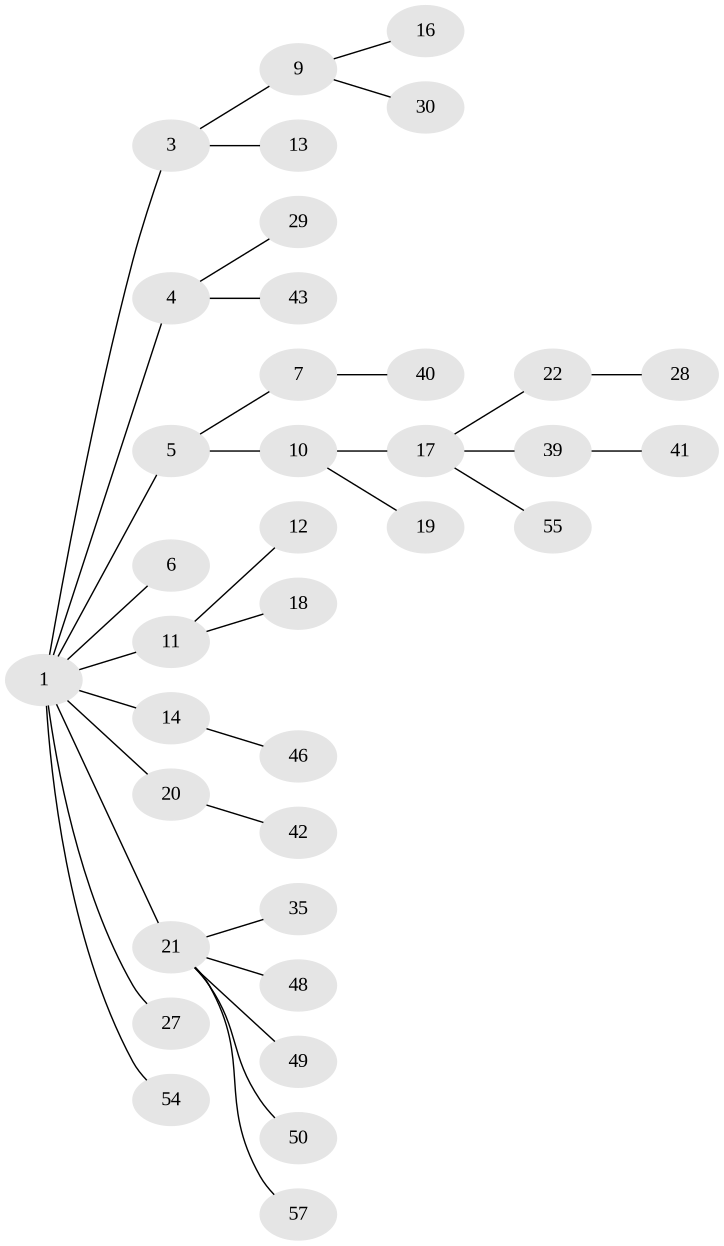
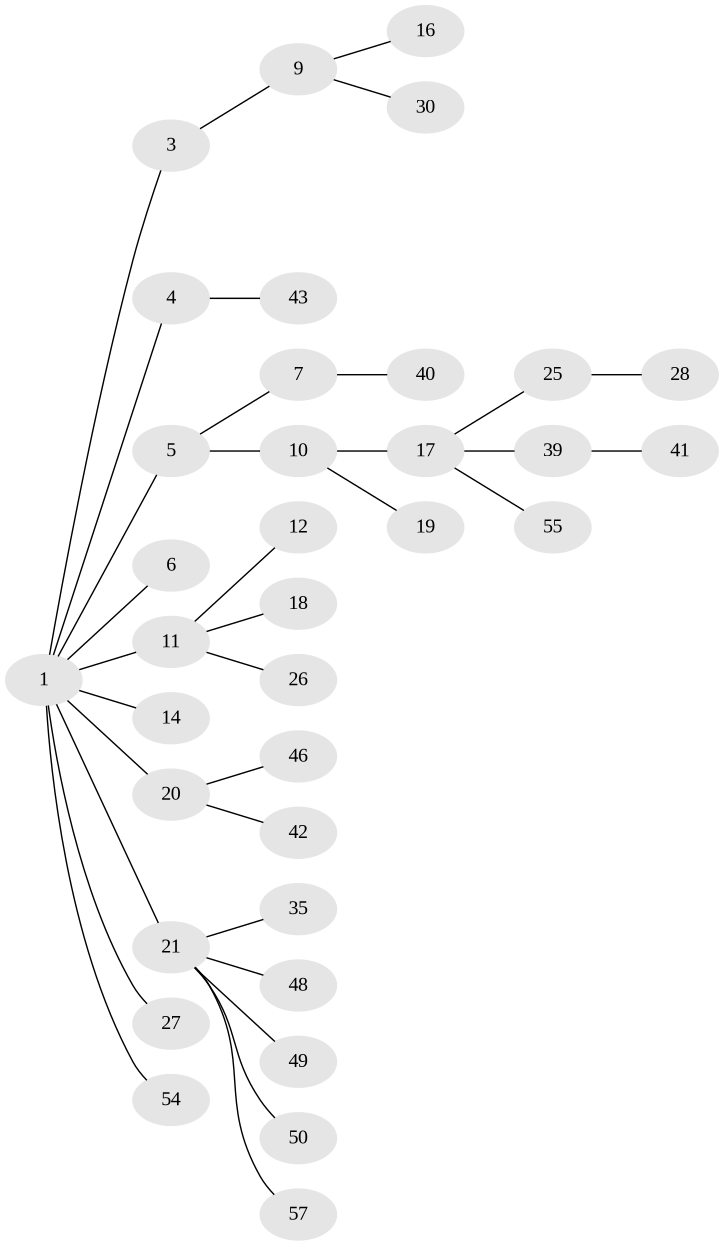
  graph {
    fontname="Liberation Serif"
    rankdir=LR
    node [color=gray90 fontname="Liberation Serif" style=filled]
    edge [fontname="Liberation Serif"]
    1 [super="+2"]
    3 [super="+37"]
    4 [super="+8"]
    5 [super="+52"]
    6
    11 [super="+15"]
    14 [super="+22"]
    20 [super="+32"]
    21 [super="+47"]
    27
    54
    9 [super="+38"]
-   13
-   29 [super="+33"]
    43
    7 [super="+34"]
    10
    12 [super="+24"]
    18 [super="+31"]
+   26
    46
    42
    35
    48
    49 [super="+53"]
    50 [super="+51"]
    57
    16
    30
    40
    17 [super="+45"]
    19
-   25 [label=22]
+   25
    39 [super="+44"]
    55 [super="+56"]
    28 [super="+36"]
    41
    1 -- 3
    1 -- 4
    1 -- 5
    1 -- 6
    1 -- 11
    1 -- 14
    1 -- 20
    1 -- 21
    1 -- 27
    1 -- 54
    3 -- 9
-   3 -- 13
-   4 -- 29
    4 -- 43
    5 -- 7
    5 -- 10
    11 -- 12
    11 -- 18
-   14 -- 46
+   11 -- 26
+   20 -- 46
    20 -- 42
    21 -- 35
    21 -- 48
    21 -- 49
    21 -- 50
    21 -- 57
    9 -- 16
    9 -- 30
    7 -- 40
    10 -- 17
    10 -- 19
    17 -- 25
    17 -- 39
    17 -- 55
    25 -- 28
    39 -- 41
  }
